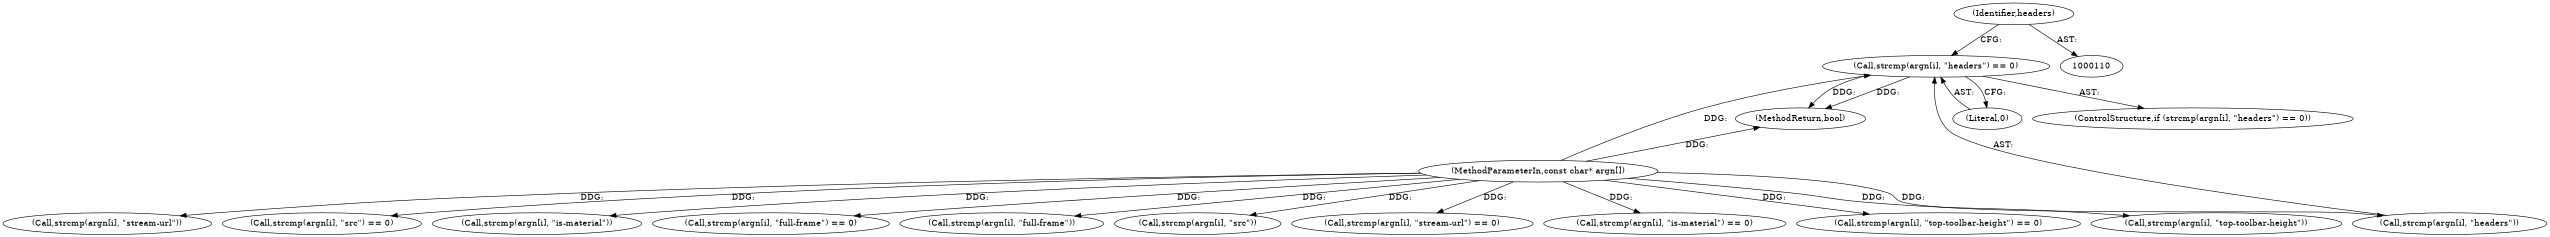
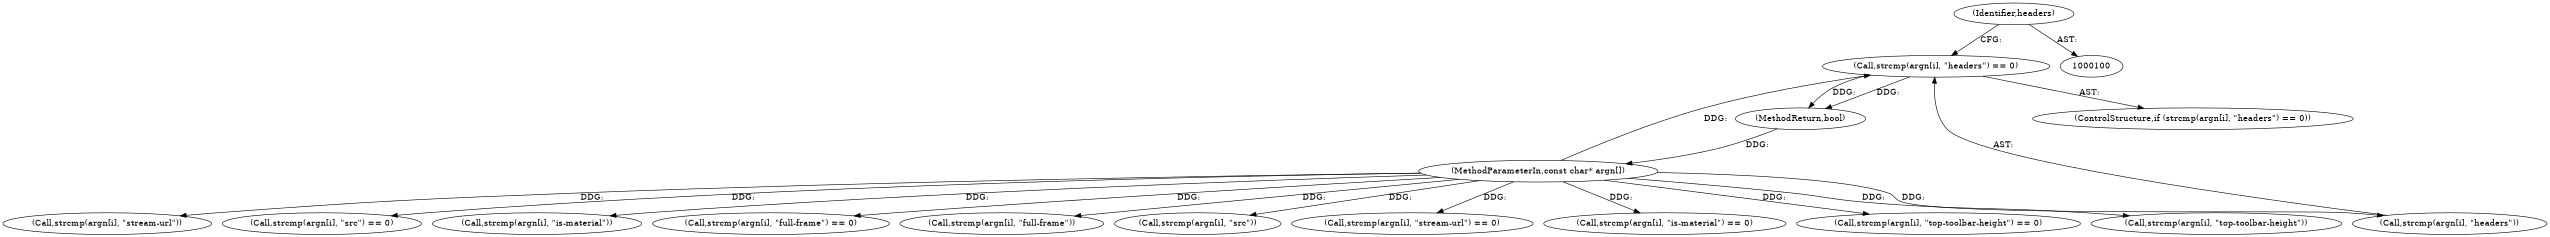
  digraph {
    n1 [label="(Call,strcmp(argn[i], \"headers\") == 0)"]
    n2 [label="(MethodReturn,bool)"]
-   n3 [label="(Literal,0)"]
    n4 [label="(ControlStructure,if (strcmp(argn[i], \"headers\") == 0))"]
    n5 [label="(MethodParameterIn,const char* argn[])"]
    n6 [label="(Call,strcmp(argn[i], \"stream-url\"))"]
    n7 [label="(Call,strcmp(argn[i], \"headers\"))"]
    n8 [label="(Call,strcmp(argn[i], \"src\") == 0)"]
    n9 [label="(Call,strcmp(argn[i], \"is-material\"))"]
    n10 [label="(Call,strcmp(argn[i], \"full-frame\") == 0)"]
    n11 [label="(Call,strcmp(argn[i], \"full-frame\"))"]
    n12 [label="(Call,strcmp(argn[i], \"src\"))"]
    n13 [label="(Call,strcmp(argn[i], \"stream-url\") == 0)"]
    n14 [label="(Call,strcmp(argn[i], \"is-material\") == 0)"]
    n15 [label="(Call,strcmp(argn[i], \"top-toolbar-height\") == 0)"]
    n16 [label="(Call,strcmp(argn[i], \"top-toolbar-height\"))"]
    n17 [label="(Identifier,headers)"]
-   1000100 [label=1000110]
+   1000100
    n1 -> n2 [label="DDG: "]
    n1 -> n2 [label="DDG: "]
-   n1 -> n3 [label="CFG: "]
    n1 -> n4 [label="AST: "]
-   n3 -> n1 [label="AST: "]
    n5 -> n1 [label="DDG: "]
-   n5 -> n2 [label="DDG: "]
+   n2 -> n5 [label="DDG: "]
    n5 -> n6 [label="DDG: "]
    n5 -> n7 [label="DDG: "]
    n5 -> n8 [label="DDG: "]
    n5 -> n9 [label="DDG: "]
    n5 -> n10 [label="DDG: "]
    n5 -> n11 [label="DDG: "]
    n5 -> n12 [label="DDG: "]
    n5 -> n13 [label="DDG: "]
    n5 -> n14 [label="DDG: "]
    n5 -> n15 [label="DDG: "]
    n5 -> n16 [label="DDG: "]
    n7 -> n1 [label="AST: "]
    n17 -> n1 [label="CFG: "]
    n17 -> 1000100 [label="AST: "]
  }
